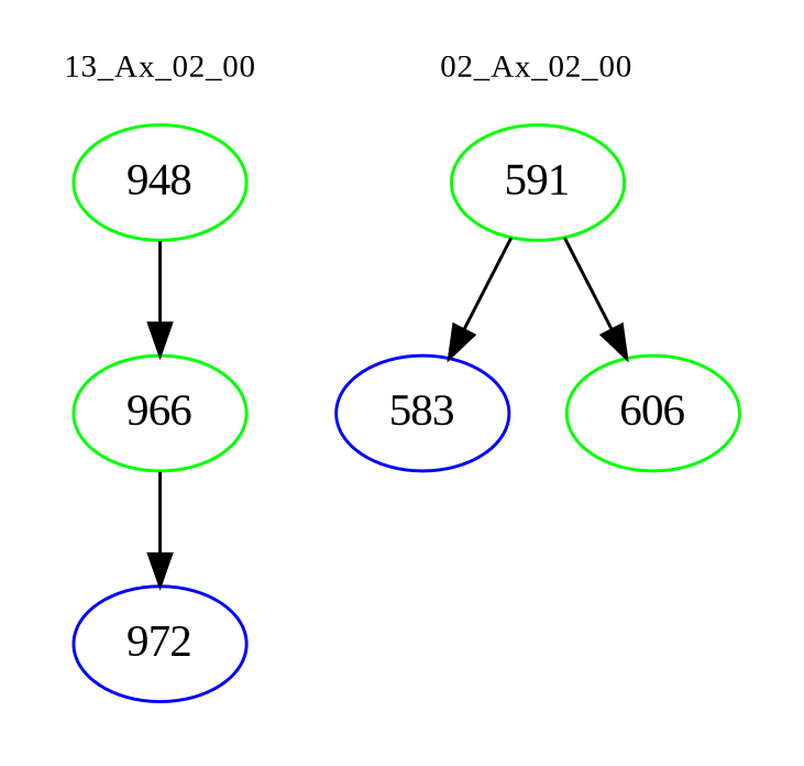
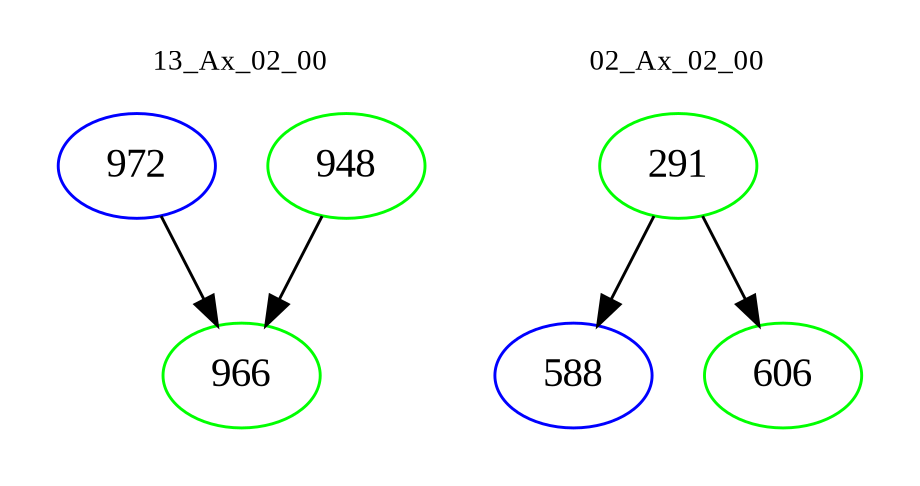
  digraph {
    fontname="Liberation Serif"
    node [color=green fontname="Liberation Serif"]
    edge [color=black fontname="Liberation Serif"]
    n1 [label=966]
    n2 [label=948]
    n3 [color=blue label=972]
-   n4 [label=591]
-   n5 [color=blue label=583]
+   n4 [label=291]
+   n5 [color=blue label=588]
    n6 [label=606]
    subgraph cluster_1 {
      color=white
      fontsize=10
      label="13_Ax_02_00"
      n1
      n2
      n3
    }
    subgraph cluster_2 {
      color=white
      fontsize=10
      label="02_Ax_02_00"
      n4
      n5
      n6
    }
-   n1 -> n3
+   n3 -> n1
    n2 -> n1
    n4 -> n5
    n4 -> n6
  }
